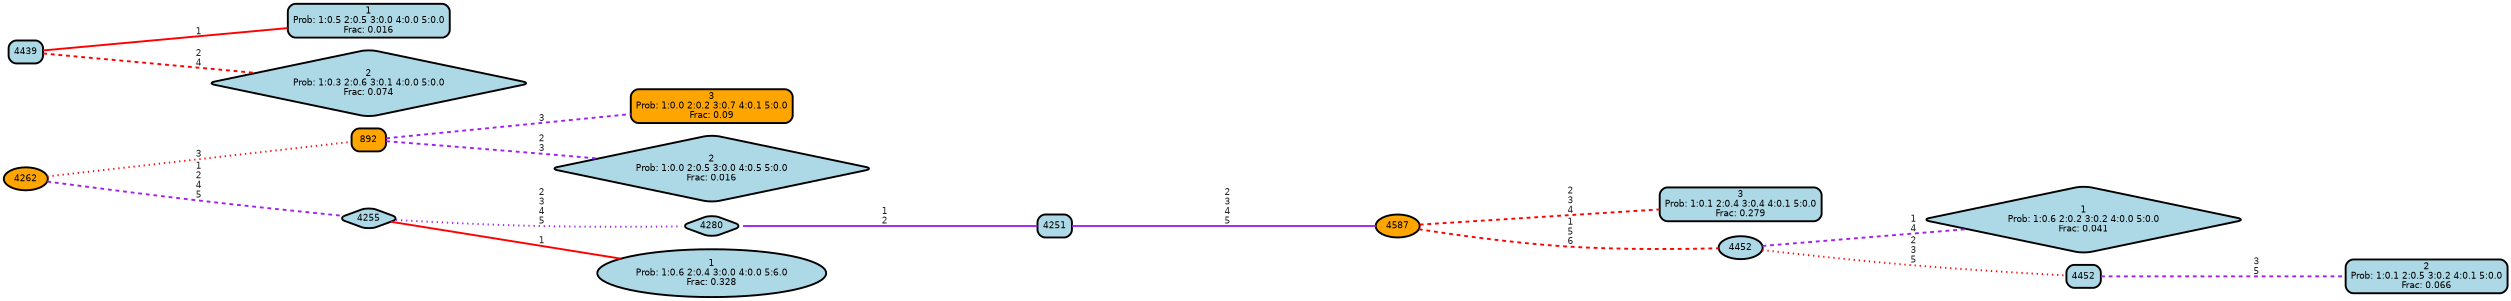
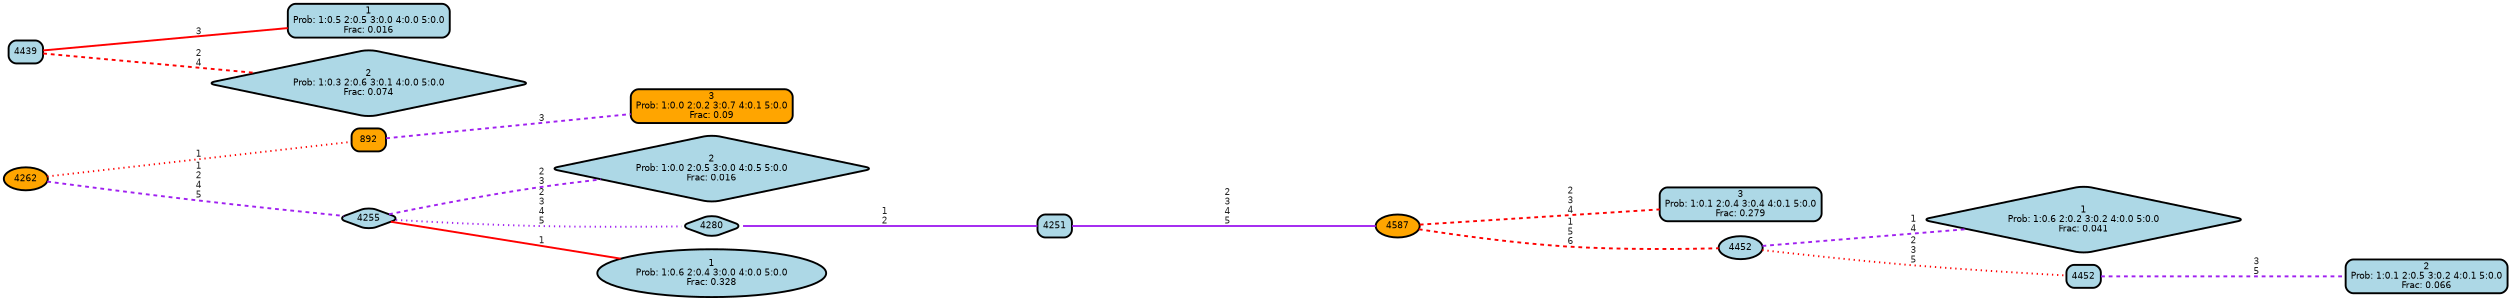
  graph {
    rankdir=LR
    ranksep="0 equally"
    splines=straight
    node [color=black fillcolor=lightblue fontcolor=black fontname=helvetica penwidth=3 shape=box style="filled, rounded"]
    edge [color=purple fontcolor=grey14 fontname=helvetica fontweight=bold penwidth=3 style=dashed]
    n1 [label="2\nProb: 1:0.0 2:0.5 3:0.0 4:0.5 5:0.0\nFrac: 0.016" shape=diamond]
    n2 [fillcolor=orange label=892]
    n3 [fillcolor=orange label="3\nProb: 1:0.0 2:0.2 3:0.7 4:0.1 5:0.0\nFrac: 0.09"]
    n4 [fillcolor=orange label=4262 shape=ellipse]
    n5 [label=4255 shape=diamond]
-   n6 [label="1\nProb: 1:0.6 2:0.4 3:0.0 4:0.0 5:6.0\nFrac: 0.328" shape=ellipse]
+   n6 [label="1\nProb: 1:0.6 2:0.4 3:0.0 4:0.0 5:0.0\nFrac: 0.328" shape=ellipse]
    n7 [label=4280 shape=diamond]
    n8 [label=4251]
    n9 [label="1\nProb: 1:0.5 2:0.5 3:0.0 4:0.0 5:0.0\nFrac: 0.016"]
    n10 [label=4439]
    n11 [label="2\nProb: 1:0.3 2:0.6 3:0.1 4:0.0 5:0.0\nFrac: 0.074" shape=diamond]
    n12 [fillcolor=orange label=4587 shape=ellipse]
    n13 [label="3\nProb: 1:0.1 2:0.4 3:0.4 4:0.1 5:0.0\nFrac: 0.279"]
    n14 [label=4452 shape=ellipse]
    n15 [label="1\nProb: 1:0.6 2:0.2 3:0.2 4:0.0 5:0.0\nFrac: 0.041" shape=diamond]
    n16 [label=4452]
    n17 [label="2\nProb: 1:0.1 2:0.5 3:0.2 4:0.1 5:0.0\nFrac: 0.066"]
    subgraph sub_1 {
      rank=same
    }
-   n2 -- n1 [label=" 2\n 3"]
+   n5 -- n1 [label=" 2\n 3"]
    n2 -- n3 [label=" 3"]
-   n4 -- n2 [color=red label=" 3" style=dotted]
+   n4 -- n2 [color=red label=" 1" style=dotted]
    n4 -- n5 [label=" 1\n 2\n 4\n 5"]
    n5 -- n6 [color=red label=" 1" style=bold]
    n5 -- n7 [label=" 2\n 3\n 4\n 5" style=dotted]
    n7 -- n8 [label=" 1\n 2" style=bold]
    n8 -- n12 [label=" 2\n 3\n 4\n 5" style=bold]
-   n10 -- n9 [color=red label=" 1" style=bold]
+   n10 -- n9 [color=red label=" 3" style=bold]
    n10 -- n11 [color=red label=" 2\n 4"]
    n12 -- n13 [color=red label=" 2\n 3\n 4"]
    n12 -- n14 [color=red label=" 1\n 5\n 6"]
    n14 -- n15 [label=" 1\n 4"]
    n14 -- n16 [color=red label=" 2\n 3\n 5" style=dotted]
    n16 -- n17 [label=" 3\n 5"]
  }
